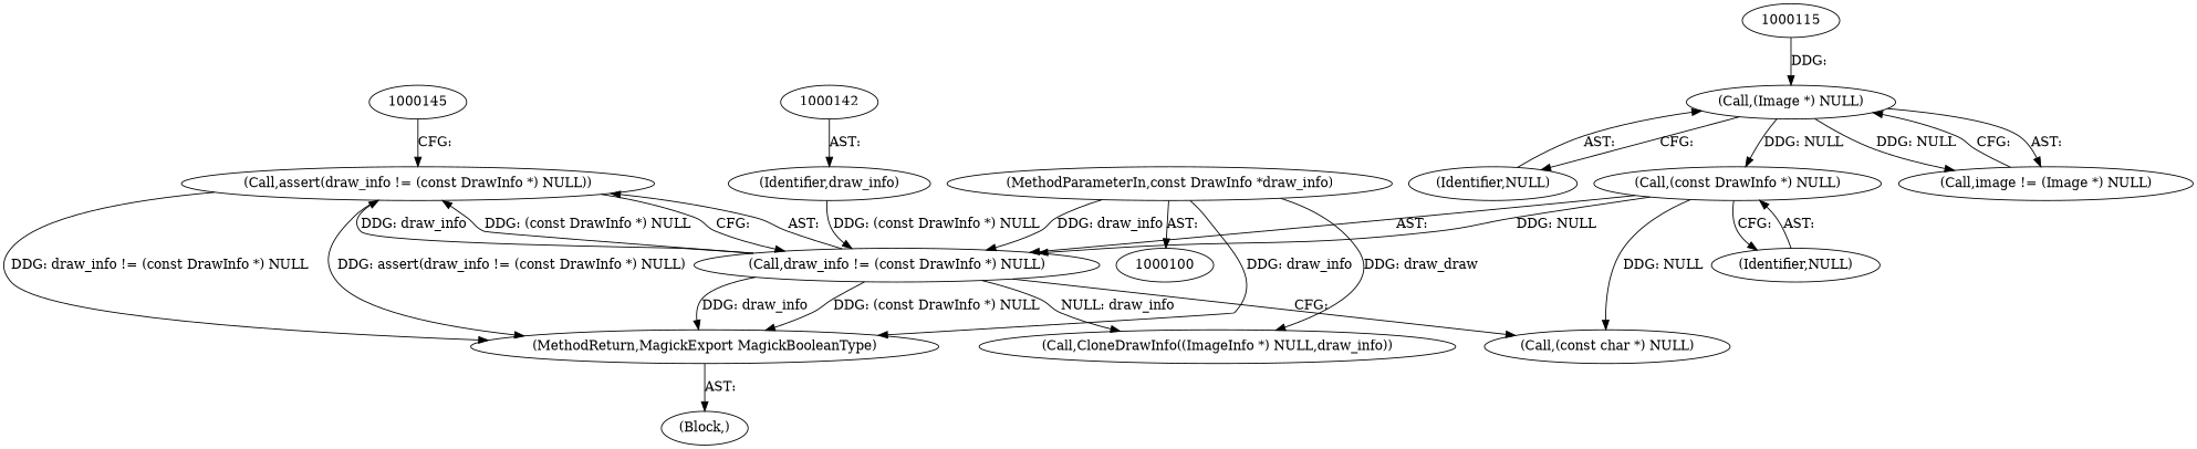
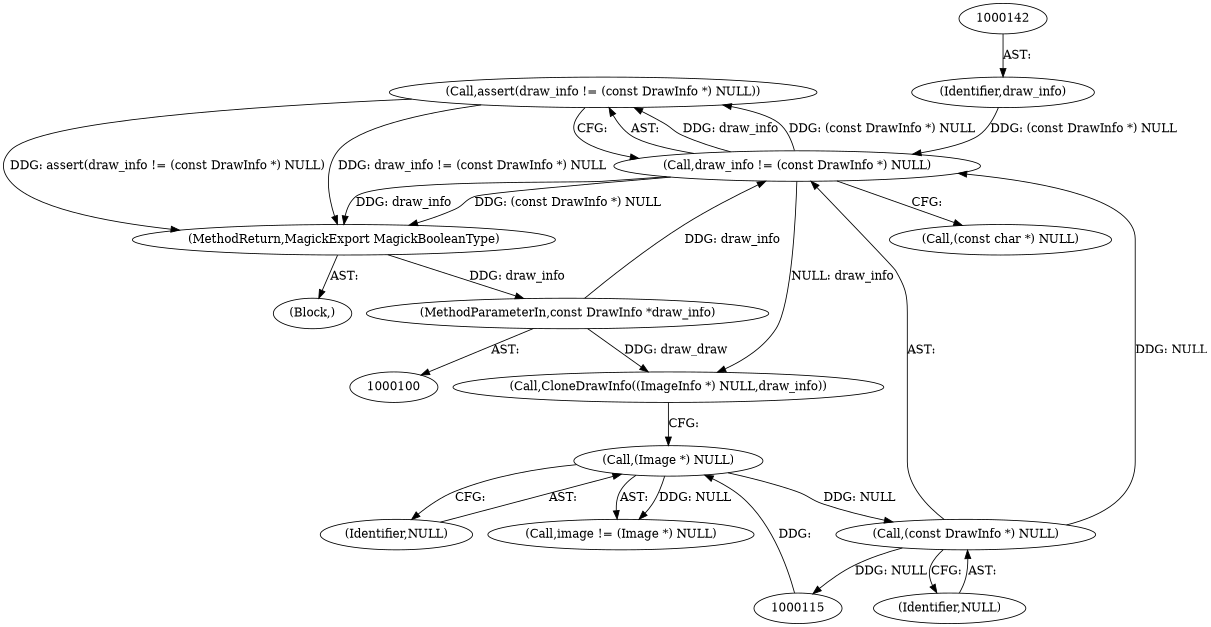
  digraph {
    n1 [label="(Call,assert(draw_info != (const DrawInfo *) NULL))"]
    n2 [label="(Call,draw_info != (const DrawInfo *) NULL)"]
    n3 [label="(MethodReturn,MagickExport MagickBooleanType)"]
    n4 [label="(Call,CloneDrawInfo((ImageInfo *) NULL,draw_info))"]
    n5 [label="(Call,(const char *) NULL)"]
    n6 [label="(Block,)"]
    n7 [label="(Call,(const DrawInfo *) NULL)"]
    n8 [label="(Identifier,NULL)"]
    n9 [label="(MethodParameterIn,const DrawInfo *draw_info)"]
    1000100
    n11 [label="(Call,(Image *) NULL)"]
    n12 [label="(Identifier,NULL)"]
    n13 [label="(Call,image != (Image *) NULL)"]
    n14 [label="(Identifier,draw_info)"]
-   1000145
    1000142
    1000115
    n1 -> n2 [label="CFG: "]
    n1 -> n3 [label="DDG: draw_info != (const DrawInfo *) NULL"]
    n1 -> n3 [label="DDG: assert(draw_info != (const DrawInfo *) NULL)"]
    n2 -> n1 [label="AST: "]
    n2 -> n1 [label="DDG: draw_info"]
    n2 -> n1 [label="DDG: (const DrawInfo *) NULL"]
    n2 -> n3 [label="DDG: (const DrawInfo *) NULL"]
    n2 -> n3 [label="DDG: draw_info"]
    n2 -> n4 [label="NULL: draw_info"]
    n2 -> n5 [label="CFG: "]
    n3 -> n6 [label="AST: "]
    n7 -> n2 [label="AST: "]
    n7 -> n2 [label="DDG: NULL"]
-   n7 -> n5 [label="DDG: NULL"]
+   n7 -> 1000115 [label="DDG: NULL"]
    n7 -> n8 [label="CFG: "]
    n8 -> n7 [label="AST: "]
    n9 -> n2 [label="DDG: draw_info"]
-   n9 -> n3 [label="DDG: draw_info"]
+   n3 -> n9 [label="DDG: draw_info"]
    n9 -> n4 [label="DDG: draw_draw"]
    n9 -> 1000100 [label="AST: "]
    n11 -> n7 [label="DDG: NULL"]
    n11 -> n12 [label="CFG: "]
    n11 -> n13 [label="AST: "]
    n11 -> n13 [label="DDG: NULL"]
    n12 -> n11 [label="AST: "]
-   n13 -> n11 [label="CFG: "]
+   n4 -> n11 [label="CFG: "]
    n14 -> n2 [label="DDG: (const DrawInfo *) NULL"]
-   1000145 -> n1 [label="CFG: "]
    1000142 -> n14 [label="AST: "]
    1000115 -> n11 [label="DDG: "]
  }
